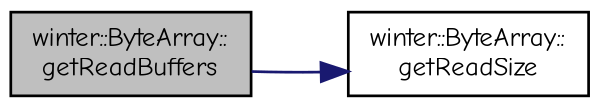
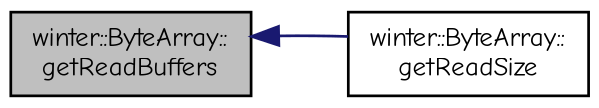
  digraph {
    rankdir=LR
    fontname="Comic Neue"
    node [color=black fontname="Comic Neue" fontsize=10 shape=record style=filled]
    n1 [fillcolor=grey75 fontcolor=black height=0.2 label="winter::ByteArray::\lgetReadBuffers" width=0.4]
    n2 [fillcolor=white height=0.2 label="winter::ByteArray::\lgetReadSize" width=0.4]
-   n1 -> n2 [color=midnightblue fontname="Comic Neue" fontsize=10 labelfontname=Helvetica labelfontsize=10 style=solid]
+   n2 -> n1 [color=midnightblue fontname="Comic Neue" fontsize=10 labelfontname=Helvetica labelfontsize=10 style=solid]
  }
